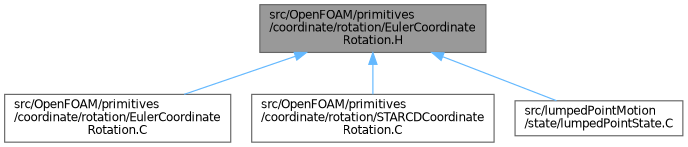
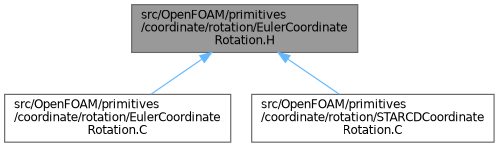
  digraph {
    node [color=grey40 fillcolor=white fontname=Helvetica fontsize=10 shape=box style=filled]
    edge [color=steelblue1 dir=back fontname=Helvetica fontsize=10 labelfontname=Helvetica labelfontsize=10 style=solid]
    n1 [color=gray40 fillcolor=grey60 fontcolor=black height=0.2 label="src/OpenFOAM/primitives\l/coordinate/rotation/EulerCoordinate\lRotation.H" width=0.4]
    n2 [height=0.2 label="src/OpenFOAM/primitives\l/coordinate/rotation/EulerCoordinate\lRotation.C" width=0.4]
    n3 [height=0.2 label="src/OpenFOAM/primitives\l/coordinate/rotation/STARCDCoordinate\lRotation.C" width=0.4]
-   n4 [height=0.2 label="src/lumpedPointMotion\l/state/lumpedPointState.C" width=0.4]
    n1 -> n2
    n1 -> n3
-   n1 -> n4
  }
